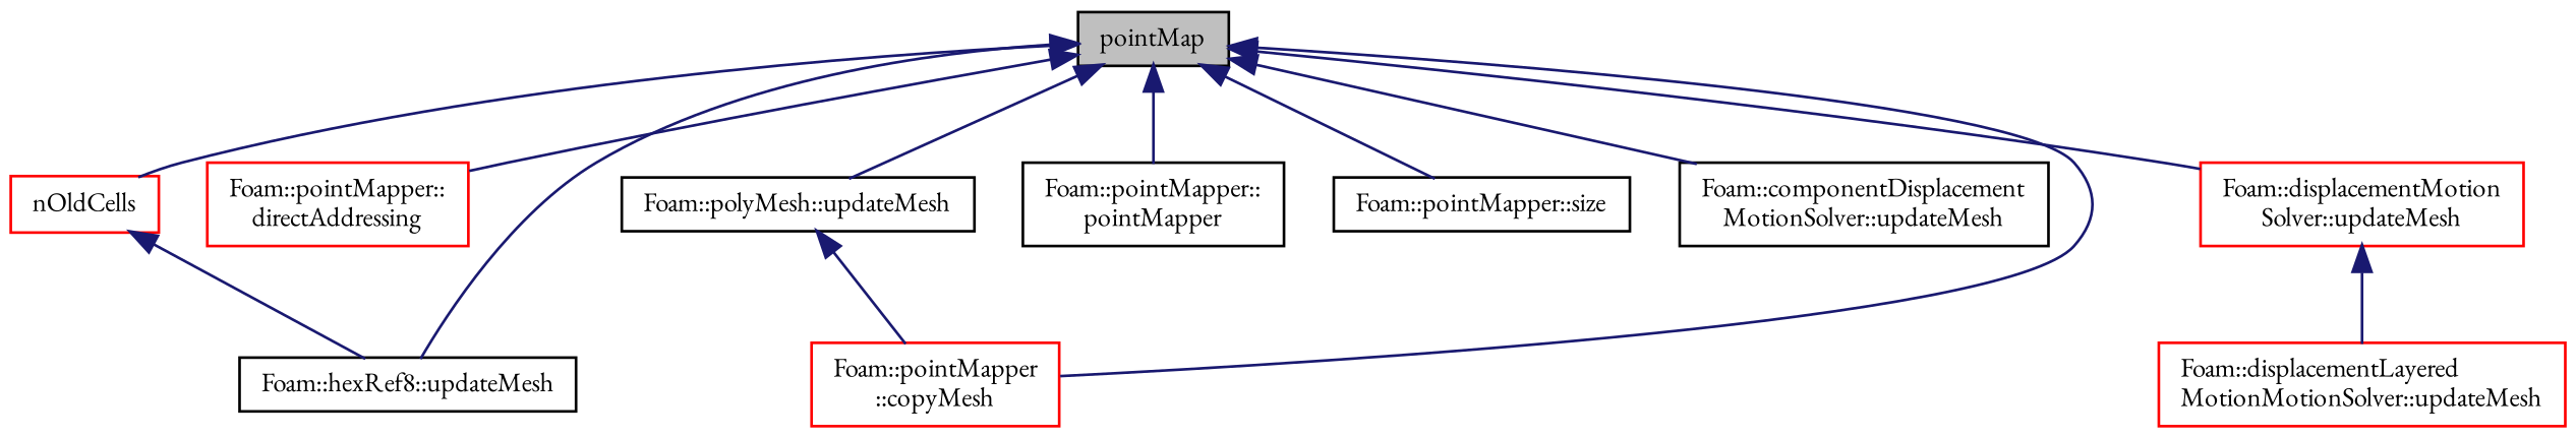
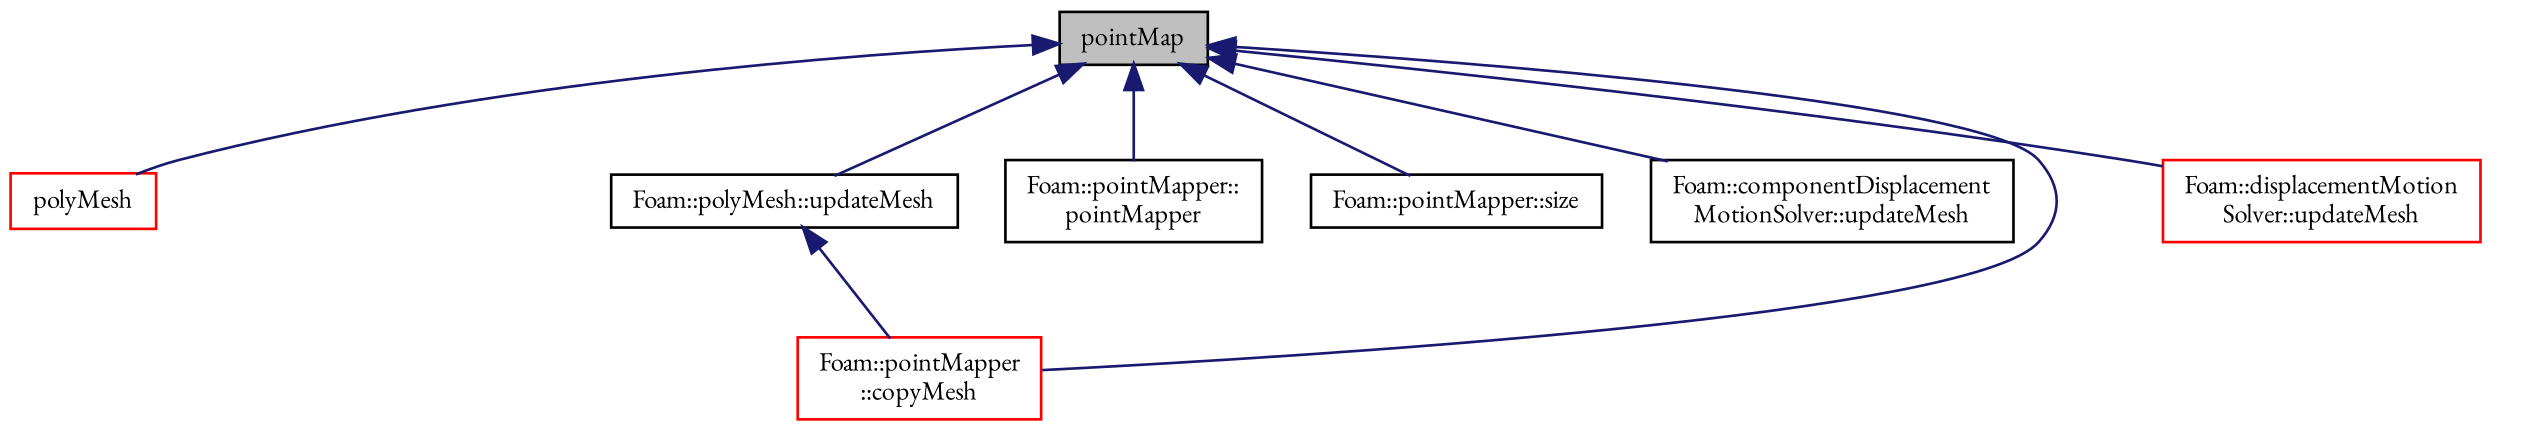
  digraph {
    fontname="EB Garamond"
    rankdir=TB
    node [color=black fontname="EB Garamond" fontsize=10 shape=record]
    edge [color=midnightblue dir=back fontname="EB Garamond" fontsize=10 labelfontname=Helvetica labelfontsize=10 style=solid]
    n1 [fillcolor=grey75 fontcolor=black height=0.2 label=pointMap style=filled width=0.4]
    n2 [color=red height=0.2 label="Foam::pointMapper\l::copyMesh" width=0.4]
-   n3 [color=red height=0.2 label="Foam::pointMapper::\ldirectAddressing" width=0.4]
-   n4 [color=red height=0.2 label=nOldCells width=0.4]
-   n5 [height=0.2 label="Foam::hexRef8::updateMesh" width=0.4]
+   n4 [color=red height=0.2 label=polyMesh width=0.4]
    n6 [height=0.2 label="Foam::pointMapper::\lpointMapper" width=0.4]
    n7 [height=0.2 label="Foam::pointMapper::size" width=0.4]
    n8 [height=0.2 label="Foam::componentDisplacement\lMotionSolver::updateMesh" width=0.4]
    n9 [color=red height=0.2 label="Foam::displacementMotion\lSolver::updateMesh" width=0.4]
    n10 [height=0.2 label="Foam::polyMesh::updateMesh" width=0.4]
-   n11 [color=red height=0.2 label="Foam::displacementLayered\lMotionMotionSolver::updateMesh" width=0.4]
    n1 -> n2
-   n1 -> n3
    n1 -> n4
-   n1 -> n5
    n1 -> n6
    n1 -> n7
    n1 -> n8
    n1 -> n9
    n1 -> n10
-   n4 -> n5
-   n9 -> n11
    n10 -> n2
  }
